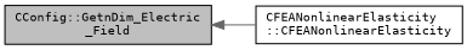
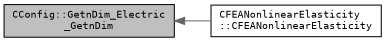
  digraph {
    rankdir=LR
    fontname="DejaVu Sans Mono"
    node [color=black fontname="DejaVu Sans Mono" fontsize=10 shape=record style=filled]
-   n1 [fillcolor=grey75 fontcolor=black height=0.2 label="CConfig::GetnDim_Electric\l_Field" width=0.4]
+   n1 [fillcolor=grey75 fontcolor=black height=0.2 label="CConfig::GetnDim_Electric\l_GetnDim" width=0.4]
    n2 [fillcolor=white height=0.2 label="CFEANonlinearElasticity\l::CFEANonlinearElasticity" width=0.4]
    n1 -> n2 [color=gray40 dir=back fontname="DejaVu Sans Mono" fontsize=10 labelfontname=Helvetica labelfontsize=10 style=solid]
  }
